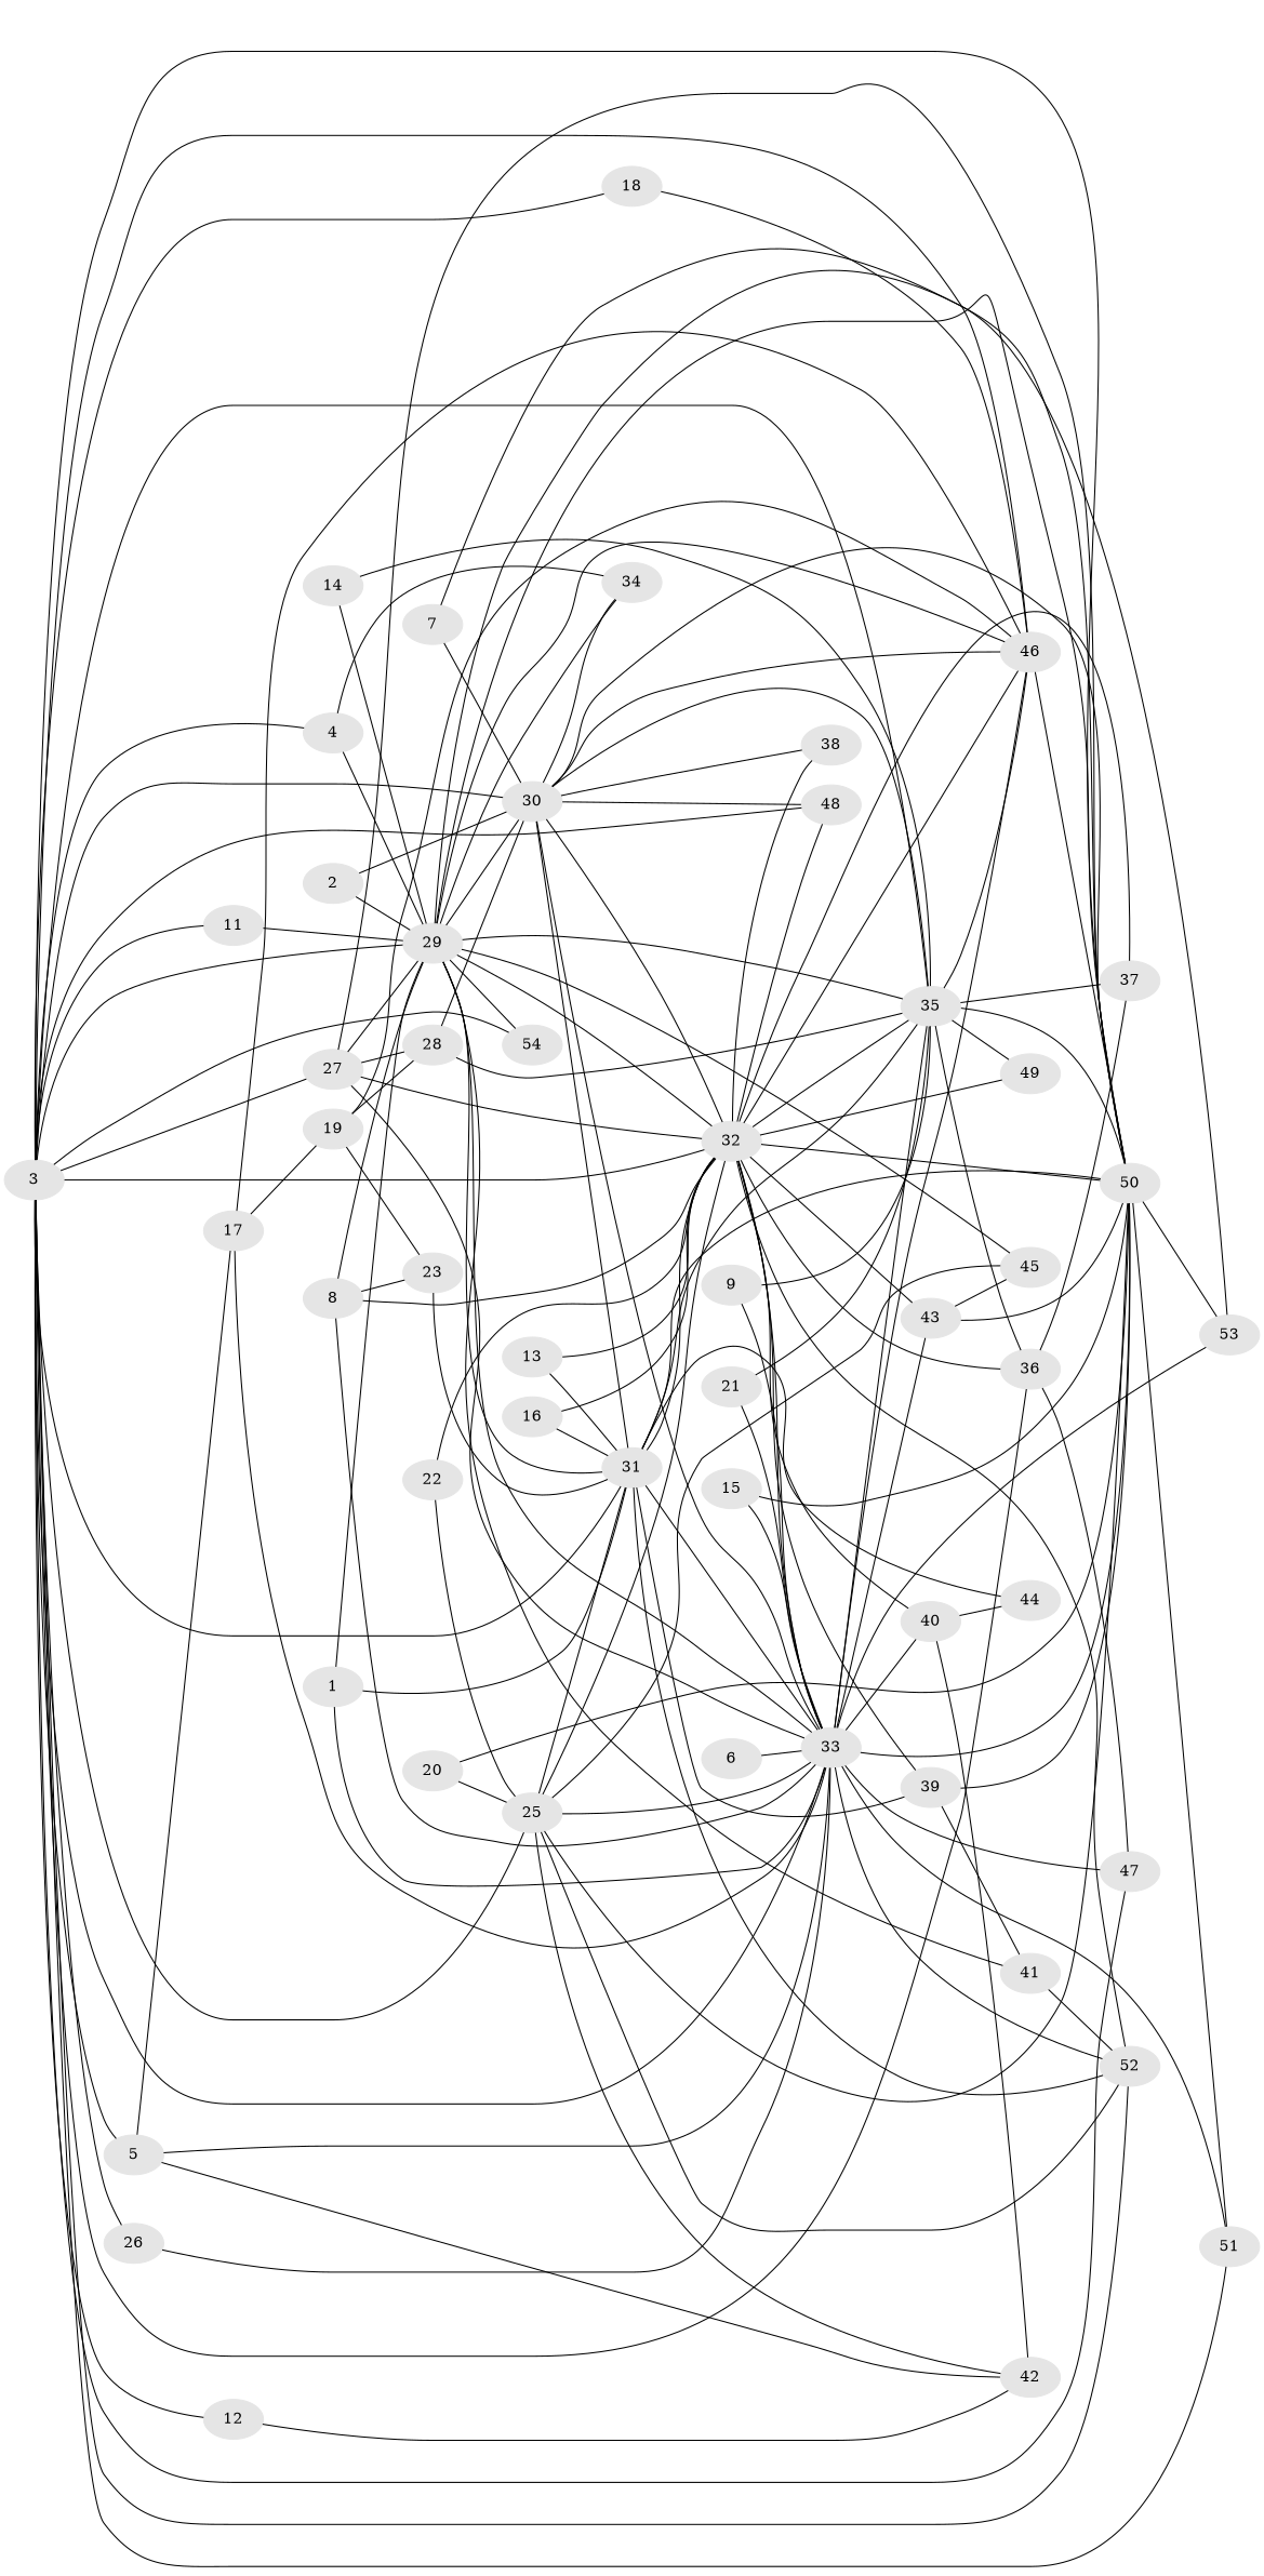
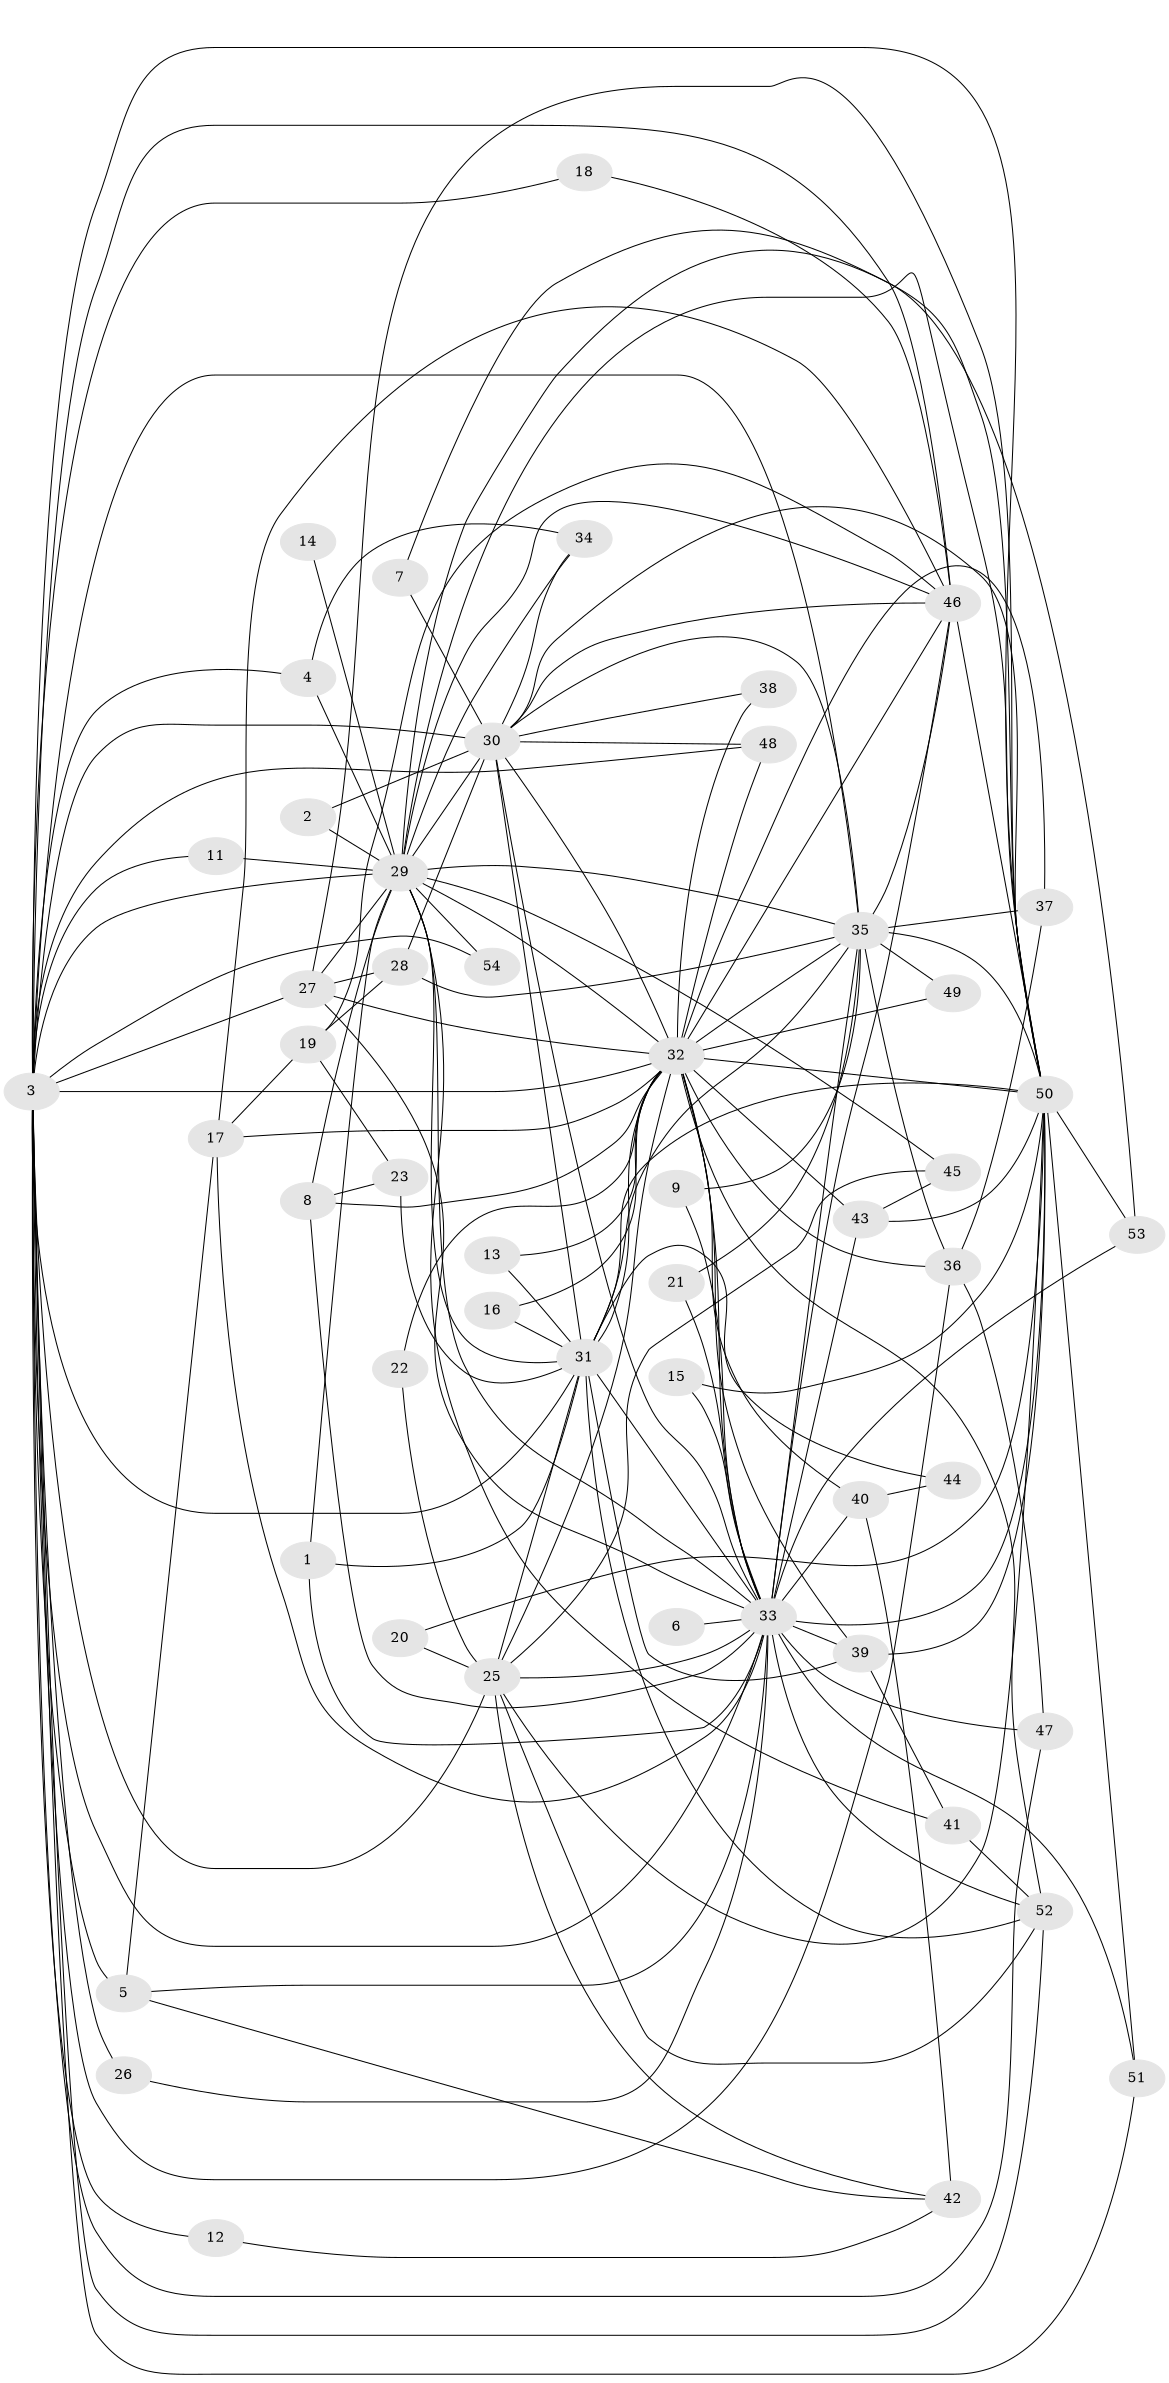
  graph {
    rankdir=LR
    node [color=gray90 style=filled]
    edge [weight=1.0]
    1
    29
    31
    33
    30
    32
    35
    46
    50
    54
    34
    45
    41
    53
    52
    39
    44
    47
    51
    40
    43
    2
    48
    38
    3
    4
    5
    11
    12
    18
    25
    26
    27
    36
    17
    42
    28
    37
    49
    19
    6
    7
    8
    23
    9
    13
    14
    15
    16
    20
    21
    22
    1 -- 29
    1 -- 31
    1 -- 33
    29 -- 31 [weight=2.0]
    29 -- 33
    29 -- 30
    29 -- 32
    29 -- 35
    29 -- 46
    29 -- 50
    29 -- 54
    29 -- 34 [weight=2.0]
    29 -- 45
    29 -- 41
    29 -- 53
    31 -- 33
    31 -- 32
    31 -- 35
    31 -- 50
    31 -- 52
    31 -- 39
    31 -- 44
    33 -- 35
    33 -- 46
    33 -- 50
    33 -- 53 [weight=2.0]
    33 -- 52
+   33 -- 39
    33 -- 47
    33 -- 51
    33 -- 40
    33 -- 43
    30 -- 31 [weight=2.0]
    30 -- 33
    30 -- 32 [weight=2.0]
    30 -- 35
    30 -- 46 [weight=2.0]
    30 -- 50
    30 -- 34
    30 -- 48
    30 -- 38
    32 -- 33 [weight=2.0]
    32 -- 35 [weight=2.0]
    32 -- 46
    32 -- 50 [weight=2.0]
    32 -- 52
    32 -- 39
    32 -- 40 [weight=2.0]
    32 -- 43
    32 -- 48
    32 -- 38
    32 -- 36 [weight=2.0]
    32 -- 37
    32 -- 49
    35 -- 46
    35 -- 50
    35 -- 36
    35 -- 37
    35 -- 49 [weight=2.0]
    46 -- 50
    50 -- 53
    50 -- 51
    41 -- 52
    39 -- 50
    39 -- 41
    40 -- 44
    40 -- 42
    43 -- 50
    43 -- 45
    2 -- 29
    2 -- 30
    3 -- 29 [weight=2.0]
    3 -- 31 [weight=2.0]
    3 -- 33 [weight=3.0]
    3 -- 30 [weight=2.0]
    3 -- 32 [weight=4.0]
    3 -- 35 [weight=3.0]
    3 -- 46 [weight=2.0]
    3 -- 50 [weight=2.0]
    3 -- 54
    3 -- 52
    3 -- 47
    3 -- 51 [weight=2.0]
    3 -- 48
    3 -- 4
    3 -- 5
    3 -- 11
    3 -- 12
    3 -- 18
    3 -- 25
    3 -- 26
    3 -- 27
    3 -- 36
    4 -- 29
    4 -- 34
    5 -- 33
    5 -- 17
    5 -- 42
    11 -- 29
    12 -- 42
    18 -- 46
    25 -- 31
    25 -- 33
    25 -- 32 [weight=2.0]
    25 -- 50
    25 -- 45
    25 -- 52
    25 -- 42
    26 -- 33
    27 -- 29
    27 -- 33
    27 -- 32
    27 -- 50
    27 -- 28
    36 -- 47
    36 -- 37
    17 -- 33
+   17 -- 32
    17 -- 46
    17 -- 19
    28 -- 30 [weight=2.0]
    28 -- 35
    19 -- 46
    19 -- 28
    19 -- 23
    6 -- 33
    7 -- 30
    7 -- 50
    8 -- 29
    8 -- 33
    8 -- 32
    8 -- 23
    23 -- 31
    9 -- 33
    9 -- 35
    13 -- 31
    13 -- 32
    14 -- 29
-   14 -- 35
    15 -- 33
    15 -- 50
    16 -- 31
    16 -- 32
    20 -- 50
    20 -- 25
    21 -- 33
    21 -- 35
    22 -- 32
    22 -- 25
  }
